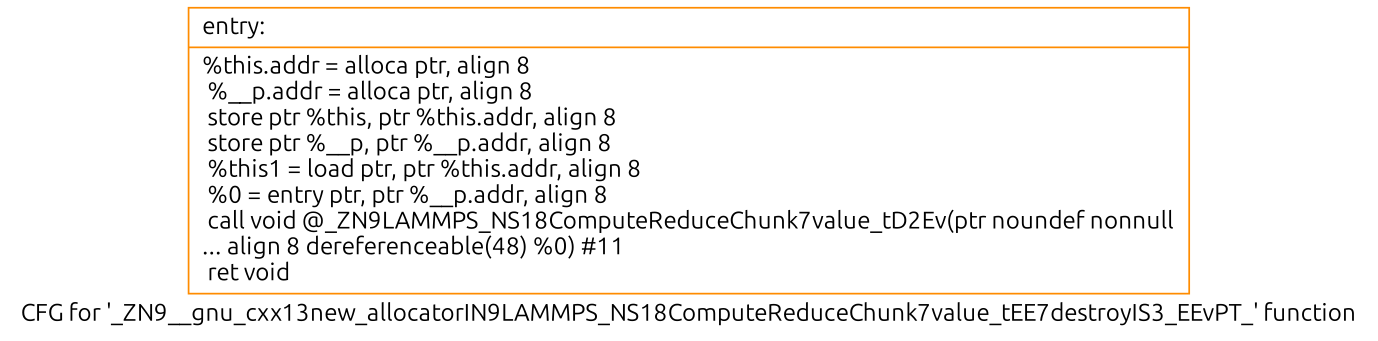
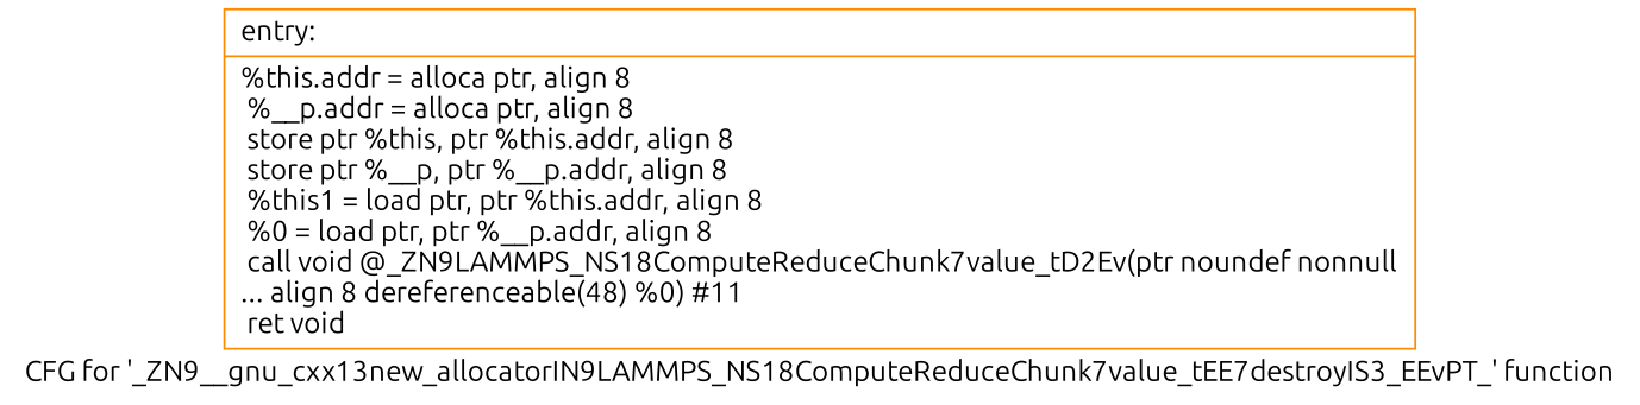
  digraph {
    label="CFG for '_ZN9__gnu_cxx13new_allocatorIN9LAMMPS_NS18ComputeReduceChunk7value_tEE7destroyIS3_EEvPT_' function"
    fontname=Ubuntu
-   n1 [color=darkorange fillcolor=white fontname=Ubuntu label="{entry:\l|  %this.addr = alloca ptr, align 8\l  %__p.addr = alloca ptr, align 8\l  store ptr %this, ptr %this.addr, align 8\l  store ptr %__p, ptr %__p.addr, align 8\l  %this1 = load ptr, ptr %this.addr, align 8\l  %0 = entry ptr, ptr %__p.addr, align 8\l  call void @_ZN9LAMMPS_NS18ComputeReduceChunk7value_tD2Ev(ptr noundef nonnull\l... align 8 dereferenceable(48) %0) #11\l  ret void\l}" shape=record style=filled]
+   n1 [color=darkorange fillcolor=white fontname=Ubuntu label="{entry:\l|  %this.addr = alloca ptr, align 8\l  %__p.addr = alloca ptr, align 8\l  store ptr %this, ptr %this.addr, align 8\l  store ptr %__p, ptr %__p.addr, align 8\l  %this1 = load ptr, ptr %this.addr, align 8\l  %0 = load ptr, ptr %__p.addr, align 8\l  call void @_ZN9LAMMPS_NS18ComputeReduceChunk7value_tD2Ev(ptr noundef nonnull\l... align 8 dereferenceable(48) %0) #11\l  ret void\l}" shape=record style=filled]
  }
